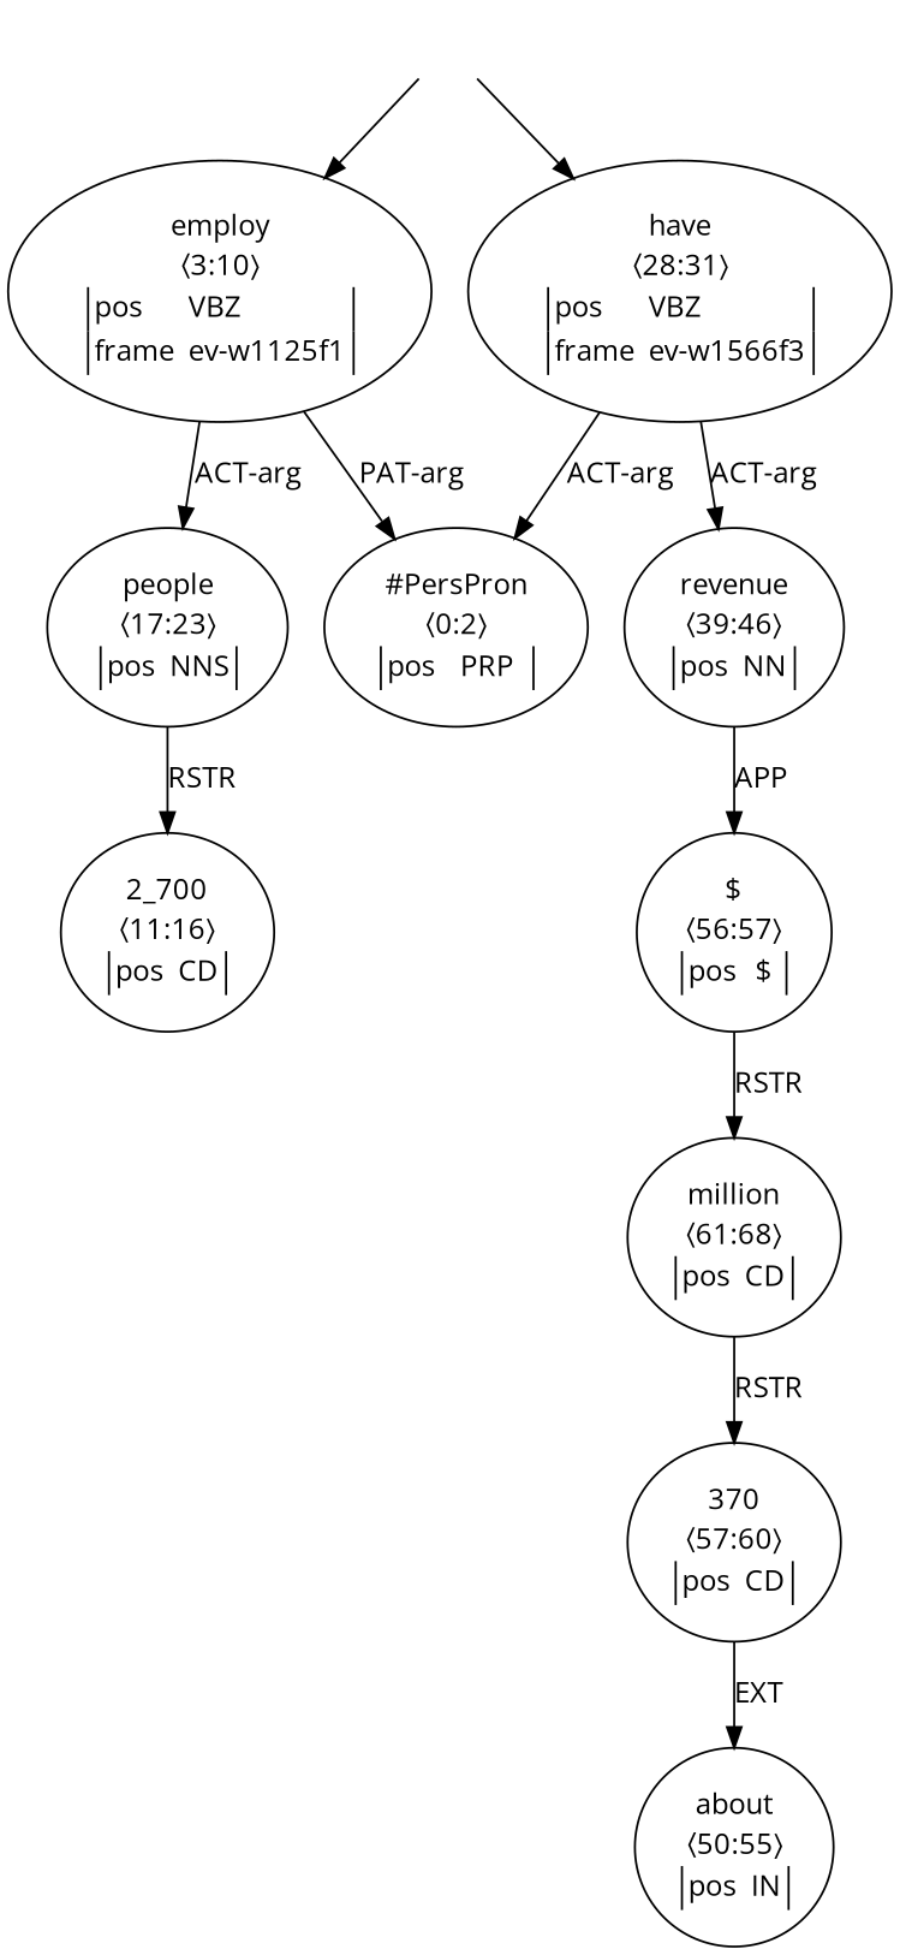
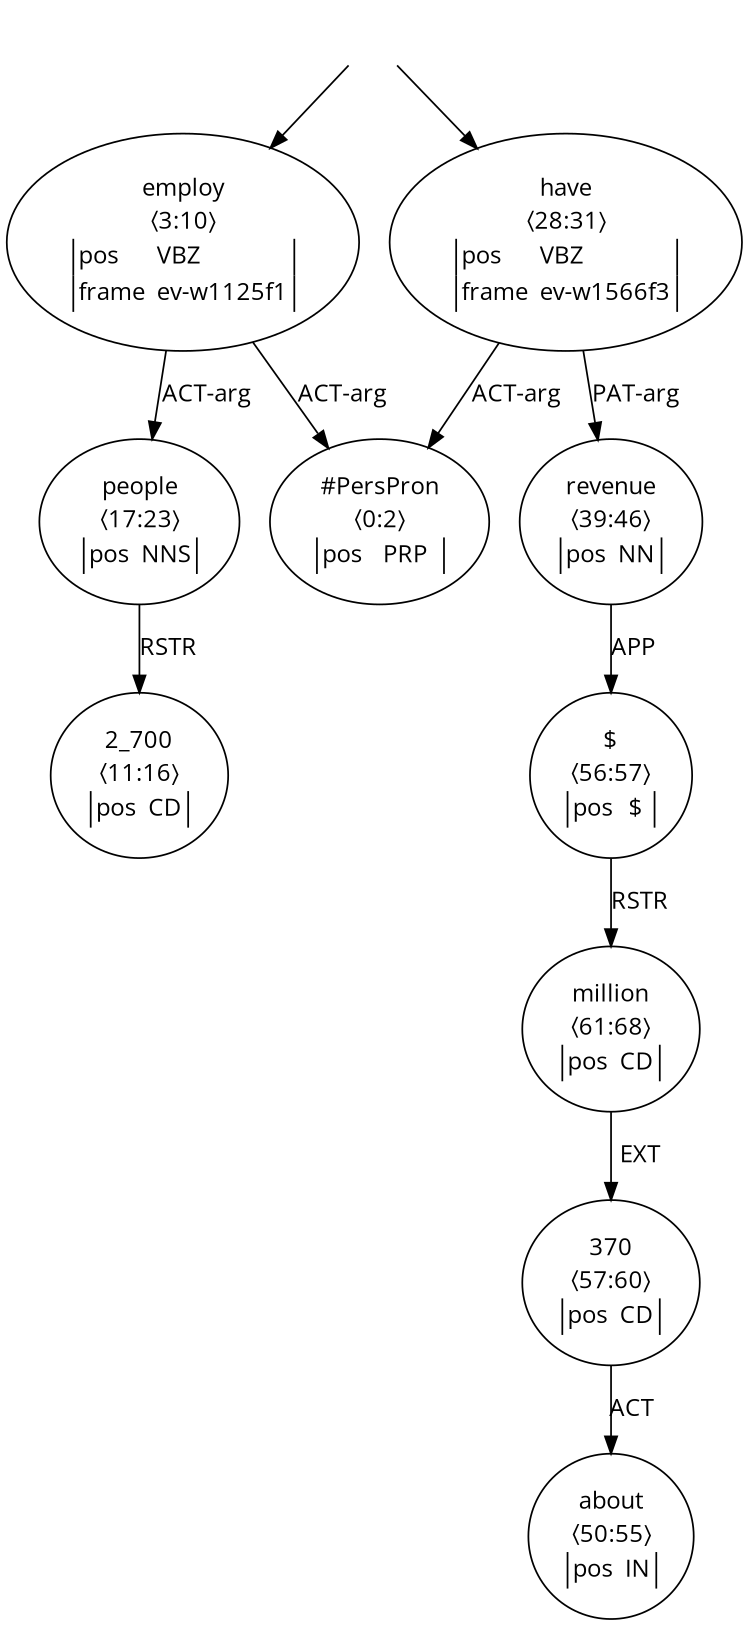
  digraph {
    fontname="Open Sans"
    node [fontname="Open Sans"]
    edge [fontname="Open Sans"]
    top [style=invis]
    n2 [label=<<table align="center" border="0" cellspacing="0"><tr><td colspan="2">employ</td></tr><tr><td colspan="2">〈3:10〉</td></tr><tr><td sides="l" border="1" align="left">pos</td><td sides="r" border="1" align="left">VBZ</td></tr><tr><td sides="l" border="1" align="left">frame</td><td sides="r" border="1" align="left">ev-w1125f1</td></tr></table>>]
    n3 [label=<<table align="center" border="0" cellspacing="0"><tr><td colspan="2">have</td></tr><tr><td colspan="2">〈28:31〉</td></tr><tr><td sides="l" border="1" align="left">pos</td><td sides="r" border="1" align="left">VBZ</td></tr><tr><td sides="l" border="1" align="left">frame</td><td sides="r" border="1" align="left">ev-w1566f3</td></tr></table>>]
    n4 [label=<<table align="center" border="0" cellspacing="0"><tr><td colspan="2">#PersPron</td></tr><tr><td colspan="2">〈0:2〉</td></tr><tr><td sides="l" border="1" align="left">pos</td><td sides="r" border="1" align="left">PRP</td></tr></table>>]
    n5 [label=<<table align="center" border="0" cellspacing="0"><tr><td colspan="2">people</td></tr><tr><td colspan="2">〈17:23〉</td></tr><tr><td sides="l" border="1" align="left">pos</td><td sides="r" border="1" align="left">NNS</td></tr></table>>]
    n6 [label=<<table align="center" border="0" cellspacing="0"><tr><td colspan="2">revenue</td></tr><tr><td colspan="2">〈39:46〉</td></tr><tr><td sides="l" border="1" align="left">pos</td><td sides="r" border="1" align="left">NN</td></tr></table>>]
    n7 [label=<<table align="center" border="0" cellspacing="0"><tr><td colspan="2">2_700</td></tr><tr><td colspan="2">〈11:16〉</td></tr><tr><td sides="l" border="1" align="left">pos</td><td sides="r" border="1" align="left">CD</td></tr></table>>]
    n8 [label=<<table align="center" border="0" cellspacing="0"><tr><td colspan="2">$</td></tr><tr><td colspan="2">〈56:57〉</td></tr><tr><td sides="l" border="1" align="left">pos</td><td sides="r" border="1" align="left">$</td></tr></table>>]
    n9 [label=<<table align="center" border="0" cellspacing="0"><tr><td colspan="2">million</td></tr><tr><td colspan="2">〈61:68〉</td></tr><tr><td sides="l" border="1" align="left">pos</td><td sides="r" border="1" align="left">CD</td></tr></table>>]
    n10 [label=<<table align="center" border="0" cellspacing="0"><tr><td colspan="2">about</td></tr><tr><td colspan="2">〈50:55〉</td></tr><tr><td sides="l" border="1" align="left">pos</td><td sides="r" border="1" align="left">IN</td></tr></table>>]
    n11 [label=<<table align="center" border="0" cellspacing="0"><tr><td colspan="2">370</td></tr><tr><td colspan="2">〈57:60〉</td></tr><tr><td sides="l" border="1" align="left">pos</td><td sides="r" border="1" align="left">CD</td></tr></table>>]
    top -> n2
    top -> n3
-   n2 -> n4 [label="PAT-arg"]
+   n2 -> n4 [label="ACT-arg"]
    n2 -> n5 [label="ACT-arg"]
    n3 -> n4 [label="ACT-arg"]
-   n3 -> n6 [label="ACT-arg"]
+   n3 -> n6 [label="PAT-arg"]
    n5 -> n7 [label=RSTR]
    n6 -> n8 [label=APP]
    n8 -> n9 [label=RSTR]
-   n9 -> n11 [label=RSTR]
-   n11 -> n10 [label=EXT]
+   n9 -> n11 [label=EXT]
+   n11 -> n10 [label=ACT]
  }
